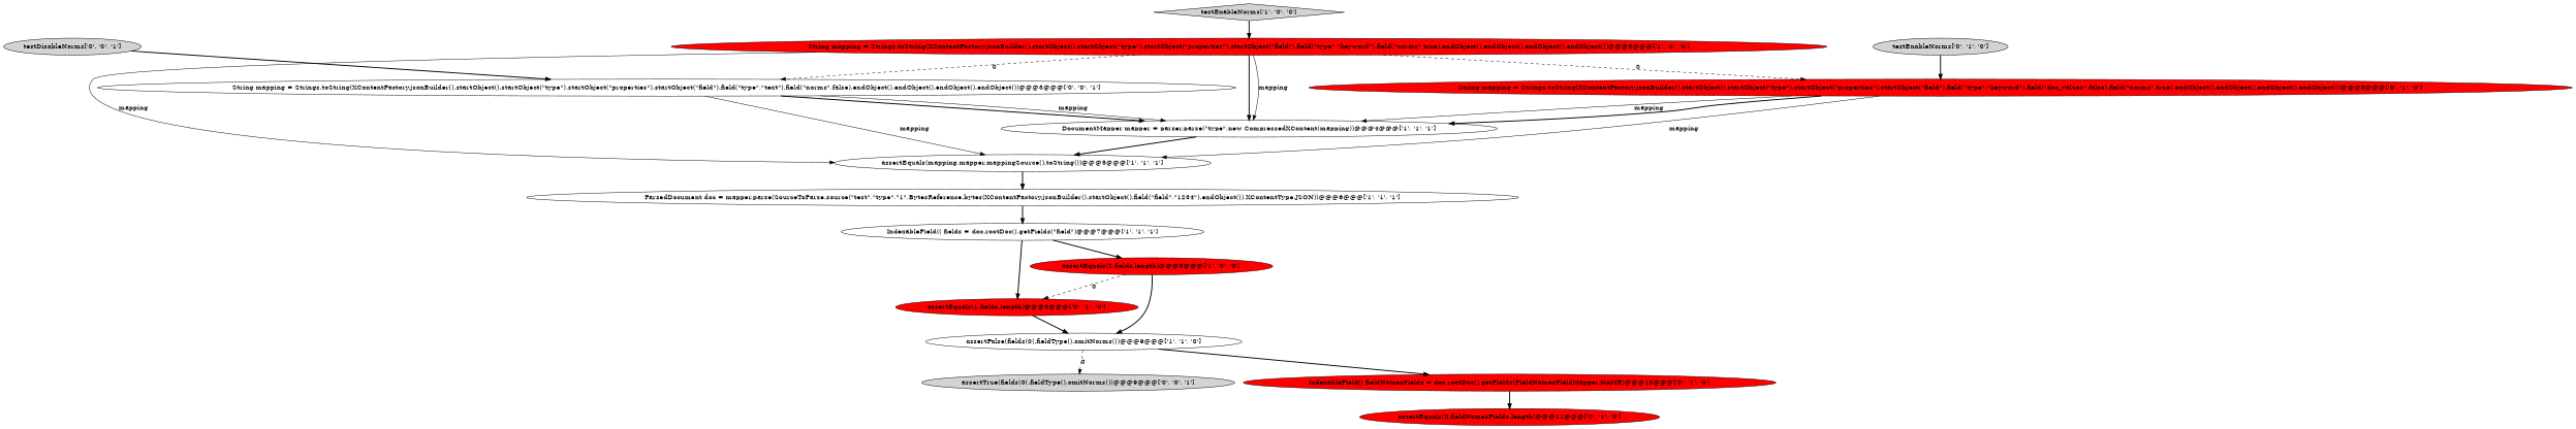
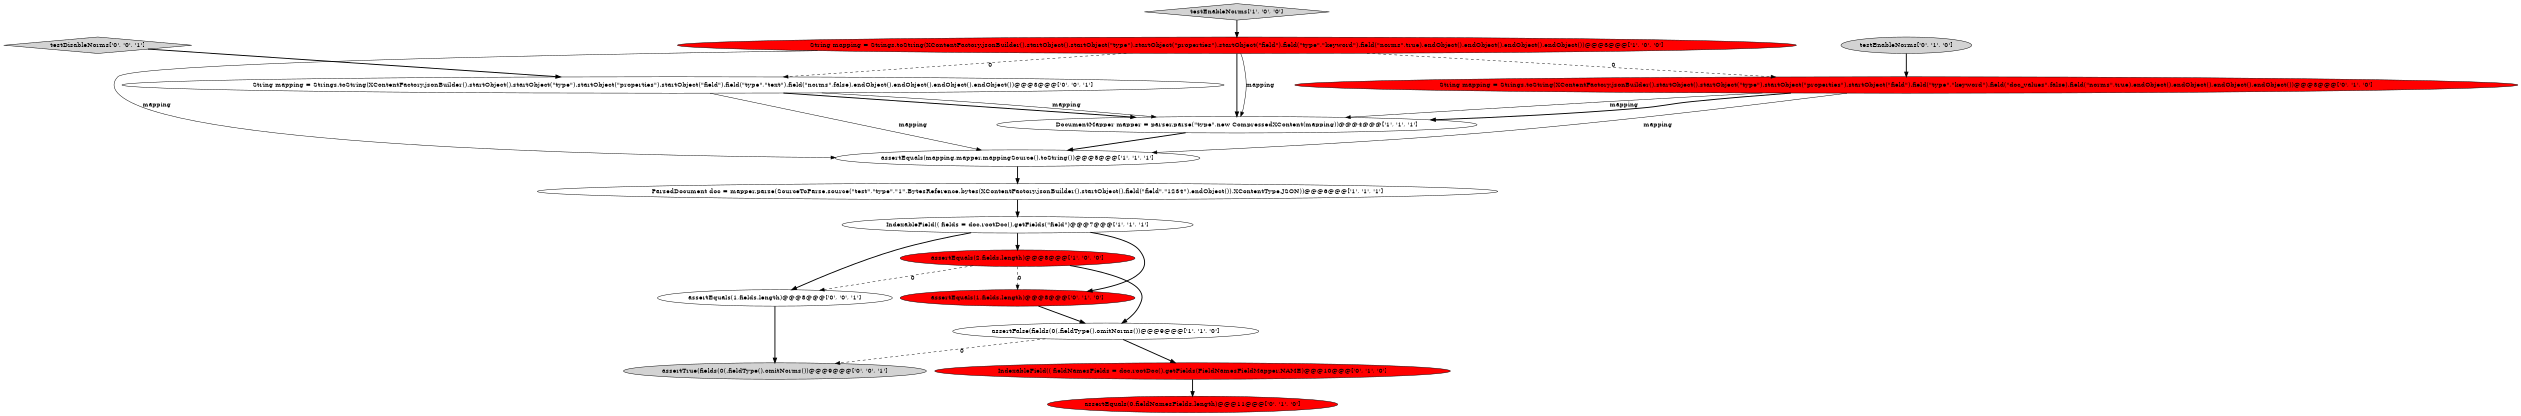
  digraph {
    node [fillcolor=white shape=ellipse style=filled]
    edge [style=bold]
    n1 [label="IndexableField(( fields = doc.rootDoc().getFields(\"field\")@@@7@@@['1', '1', '1']"]
    n2 [fillcolor=red label="assertEquals(1,fields.length)@@@8@@@['0', '1', '0']"]
    n3 [fillcolor=red label="assertEquals(2,fields.length)@@@8@@@['1', '0', '0']"]
+   n4 [label="assertEquals(1,fields.length)@@@8@@@['0', '0', '1']"]
    n5 [label="assertFalse(fields(0(.fieldType().omitNorms())@@@9@@@['1', '1', '0']"]
    n6 [fillcolor=lightgray label="assertTrue(fields(0(.fieldType().omitNorms())@@@9@@@['0', '0', '1']"]
    n7 [fillcolor=red label="assertEquals(0,fieldNamesFields.length)@@@11@@@['0', '1', '0']"]
    n8 [fillcolor=red label="IndexableField(( fieldNamesFields = doc.rootDoc().getFields(FieldNamesFieldMapper.NAME)@@@10@@@['0', '1', '0']"]
-   n9 [fillcolor=lightgray label="testDisableNorms['0', '0', '1']"]
+   n9 [fillcolor=lightgray label="testDisableNorms['0', '0', '1']" shape=diamond]
    n10 [label="String mapping = Strings.toString(XContentFactory.jsonBuilder().startObject().startObject(\"type\").startObject(\"properties\").startObject(\"field\").field(\"type\",\"text\").field(\"norms\",false).endObject().endObject().endObject().endObject())@@@3@@@['0', '0', '1']"]
    n11 [label="DocumentMapper mapper = parser.parse(\"type\",new CompressedXContent(mapping))@@@4@@@['1', '1', '1']"]
    n12 [label="assertEquals(mapping,mapper.mappingSource().toString())@@@5@@@['1', '1', '1']"]
    n13 [fillcolor=red label="String mapping = Strings.toString(XContentFactory.jsonBuilder().startObject().startObject(\"type\").startObject(\"properties\").startObject(\"field\").field(\"type\",\"keyword\").field(\"norms\",true).endObject().endObject().endObject().endObject())@@@3@@@['1', '0', '0']"]
    n14 [fillcolor=red label="String mapping = Strings.toString(XContentFactory.jsonBuilder().startObject().startObject(\"type\").startObject(\"properties\").startObject(\"field\").field(\"type\",\"keyword\").field(\"doc_values\",false).field(\"norms\",true).endObject().endObject().endObject().endObject())@@@3@@@['0', '1', '0']"]
    n15 [label="ParsedDocument doc = mapper.parse(SourceToParse.source(\"test\",\"type\",\"1\",BytesReference.bytes(XContentFactory.jsonBuilder().startObject().field(\"field\",\"1234\").endObject()),XContentType.JSON))@@@6@@@['1', '1', '1']"]
    n16 [fillcolor=lightgray label="testEnableNorms['0', '1', '0']"]
    n17 [fillcolor=lightgray label="testEnableNorms['1', '0', '0']" shape=diamond]
    n1 -> n2
    n1 -> n3
+   n1 -> n4
    n2 -> n5
    n3 -> n2 [label=0 style=dashed]
+   n3 -> n4 [label=0 style=dashed]
    n3 -> n5
+   n4 -> n6
    n5 -> n6 [label=0 style=dashed]
    n5 -> n8
    n8 -> n7
    n9 -> n10
    n10 -> n11
    n10 -> n11 [label=mapping style=solid]
    n10 -> n12 [label=mapping style=solid]
    n11 -> n12
    n12 -> n15
    n13 -> n10 [label=0 style=dashed]
    n13 -> n11
    n13 -> n11 [label=mapping style=solid]
    n13 -> n12 [label=mapping style=solid]
    n13 -> n14 [label=0 style=dashed]
    n14 -> n11 [label=mapping style=solid]
    n14 -> n11
    n14 -> n12 [label=mapping style=solid]
    n15 -> n1
    n16 -> n14
    n17 -> n13
  }
